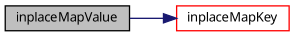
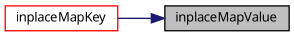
  digraph {
    rankdir=LR
    fontname="Noto Sans"
    node [fontname="Noto Sans" fontsize=10 shape=record]
    n1 [color=black fillcolor=grey75 fontcolor=black height=0.2 label=inplaceMapValue style=filled width=0.4]
    n2 [color=red height=0.2 label=inplaceMapKey width=0.4]
-   n1 -> n2 [color=midnightblue fontname="Noto Sans" fontsize=10 labelfontname=FreeSans labelfontsize=10 style=solid]
+   n2 -> n1 [color=midnightblue fontname="Noto Sans" fontsize=10 labelfontname=FreeSans labelfontsize=10 style=solid]
  }
